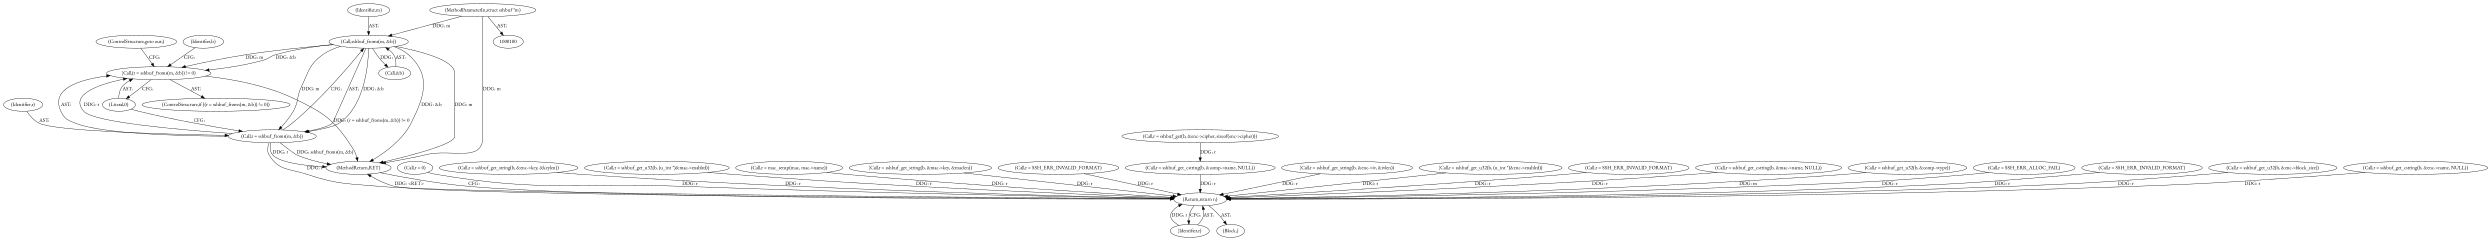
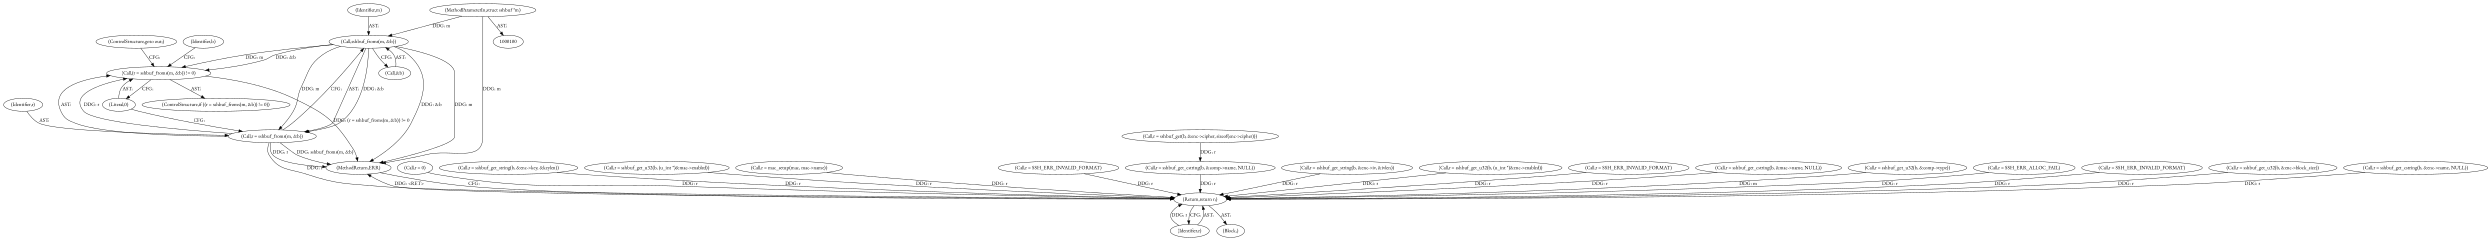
  digraph {
    fontname="EB Garamond"
    node [fontname="EB Garamond"]
    edge [fontname="EB Garamond"]
    n1 [label="(Call,sshbuf_froms(m, &b))"]
    n2 [label="(Call,(r = sshbuf_froms(m, &b)) != 0)"]
    n3 [label="(Call,r = sshbuf_froms(m, &b))"]
-   n4 [label="(MethodReturn,RET)"]
+   n4 [label="(MethodReturn,ERR)"]
    n5 [label="(Call,&b)"]
    n6 [label="(ControlStructure,if ((r = sshbuf_froms(m, &b)) != 0))"]
    n7 [label="(Literal,0)"]
    n8 [label="(Return,return r;)"]
    n9 [label="(MethodParameterIn,struct sshbuf *m)"]
    1000100
    n11 [label="(Identifier,r)"]
    n12 [label="(Block,)"]
    n13 [label="(Call,r = 0)"]
    n14 [label="(Identifier,r)"]
    n15 [label="(Call,r = sshbuf_get_string(b, &enc->key, &keylen))"]
    n16 [label="(Call,r = sshbuf_get_u32(b, (u_int *)&mac->enabled))"]
    n17 [label="(Call,r = mac_setup(mac, mac->name))"]
-   n18 [label="(Call,r = sshbuf_get_string(b, &mac->key, &maclen))"]
    n19 [label="(Call,r = SSH_ERR_INVALID_FORMAT)"]
    n20 [label="(Call,r = sshbuf_get_cstring(b, &comp->name, NULL))"]
    n21 [label="(Call,r = sshbuf_get_string(b, &enc->iv, &ivlen))"]
    n22 [label="(ControlStructure,goto out;)"]
    n23 [label="(Call,r = sshbuf_get_u32(b, (u_int *)&enc->enabled))"]
    n24 [label="(Call,r = SSH_ERR_INVALID_FORMAT)"]
    n25 [label="(Call,r = sshbuf_get_cstring(b, &mac->name, NULL))"]
    n26 [label="(Call,r = sshbuf_get_u32(b, &comp->type))"]
    n27 [label="(Call,r = SSH_ERR_ALLOC_FAIL)"]
    n28 [label="(Call,r = SSH_ERR_INVALID_FORMAT)"]
    n29 [label="(Call,r = sshbuf_get(b, &enc->cipher, sizeof(enc->cipher)))"]
    n30 [label="(Call,r = sshbuf_get_u32(b, &enc->block_size))"]
    n31 [label="(Call,r = sshbuf_get_cstring(b, &enc->name, NULL))"]
    n32 [label="(Identifier,b)"]
    n33 [label="(Identifier,m)"]
    n1 -> n2 [label="DDG: m"]
    n1 -> n2 [label="DDG: &b"]
    n1 -> n3 [label="AST: "]
    n1 -> n3 [label="DDG: m"]
    n1 -> n3 [label="DDG: &b"]
    n1 -> n4 [label="DDG: &b"]
    n1 -> n4 [label="DDG: m"]
-   n1 -> n5 [label="DDG: "]
+   n1 -> n5 [label="CFG: "]
    n2 -> n4 [label="DDG: (r = sshbuf_froms(m, &b)) != 0"]
    n2 -> n6 [label="AST: "]
    n2 -> n7 [label="CFG: "]
    n3 -> n1 [label="CFG: "]
    n3 -> n2 [label="AST: "]
    n3 -> n2 [label="DDG: r"]
    n3 -> n4 [label="DDG: sshbuf_froms(m, &b)"]
    n3 -> n4 [label="DDG: r"]
    n3 -> n8 [label="DDG: r"]
    n4 -> n8 [label="CFG: "]
    n5 -> n1 [label="AST: "]
    n7 -> n2 [label="AST: "]
    n7 -> n3 [label="CFG: "]
    n8 -> n4 [label="DDG: <RET>"]
    n8 -> n11 [label="CFG: "]
    n8 -> n12 [label="AST: "]
    n9 -> n1 [label="DDG: m"]
    n9 -> n4 [label="DDG: m"]
    n9 -> 1000100 [label="AST: "]
    n11 -> n8 [label="AST: "]
    n11 -> n8 [label="DDG: r"]
    n13 -> n8 [label="DDG: r"]
    n14 -> n3 [label="AST: "]
    n15 -> n8 [label="DDG: r"]
    n16 -> n8 [label="DDG: r"]
    n17 -> n8 [label="DDG: r"]
-   n18 -> n8 [label="DDG: r"]
    n19 -> n8 [label="DDG: r"]
    n20 -> n8 [label="DDG: r"]
    n21 -> n8 [label="DDG: r"]
    n22 -> n2 [label="CFG: "]
    n23 -> n8 [label="DDG: r"]
    n24 -> n8 [label="DDG: r"]
    n25 -> n8 [label="DDG: r"]
    n26 -> n8 [label="DDG: m"]
    n27 -> n8 [label="DDG: r"]
    n28 -> n8 [label="DDG: r"]
    n29 -> n20 [label="DDG: r"]
    n30 -> n8 [label="DDG: r"]
    n31 -> n8 [label="DDG: r"]
    n32 -> n2 [label="CFG: "]
    n33 -> n1 [label="AST: "]
  }
